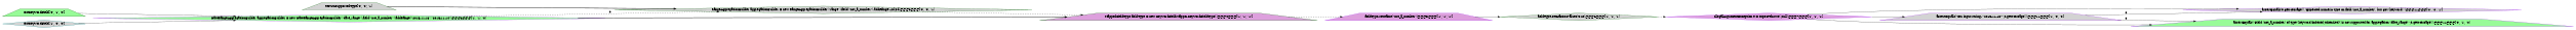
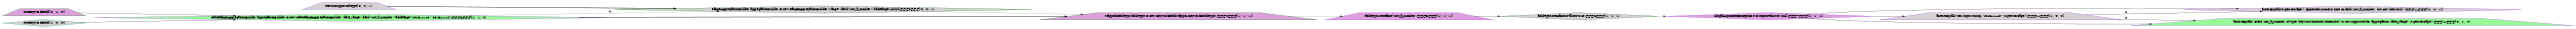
  digraph {
    rankdir=LR
    node [color=purple fillcolor=lightgrey shape=diamond style=filled]
    edge [style=solid]
    n1 [label="assertEquals(e.getMessage(),\"Expected numeric type on field (not_a_number(, but got (keyword(\")@@@11@@@['0', '0', '1']"]
-   n2 [color=darkgreen fillcolor=palegreen label="testKeywordField['0', '1', '0']" shape=trapezium]
+   n2 [color=darkgreen fillcolor=plum label="testKeywordField['0', '1', '0']" shape=trapezium]
    n3 [fillcolor=palegreen label="DateRangeAggregationBuilder aggregationBuilder = new DateRangeAggregationBuilder(\"date_range\").field(\"not_a_number\").addRange(\"2015-11-13\",\"2015-11-14\")@@@3@@@['1', '1', '0']"]
    n4 [color=darkgreen label="RangeAggregationBuilder aggregationBuilder = new RangeAggregationBuilder(\"range\").field(\"not_a_number\").addRange(-2d,5d)@@@3@@@['0', '0', '1']"]
    n5 [color=darkgreen fillcolor=plum label="MappedFieldType fieldType = new KeywordFieldMapper.KeywordFieldType()@@@4@@@['1', '1', '1']" shape=trapezium]
    n6 [color=teal label="testKeywordField['1', '0', '0']"]
    n7 [label="assertEquals(\"For input string: \"2015-11-13\"\",e.getMessage())@@@11@@@['1', '0', '0']" shape=trapezium]
    n8 [fillcolor=palegreen label="assertEquals(\"Field (not_a_number( of type (keyword(indexed,tokenized)( is not supported for aggregation (date_range(\",e.getMessage())@@@11@@@['0', '1', '0']" shape=trapezium]
    n9 [fillcolor=plum label="fieldType.setName(\"not_a_number\")@@@5@@@['1', '1', '1']" shape=trapezium]
    n10 [color=darkgreen label="fieldType.setHasDocValues(true)@@@6@@@['1', '1', '1']"]
    n11 [fillcolor=plum label="IllegalArgumentException e = expectThrows(,null)@@@7@@@['1', '1', '1']"]
-   n12 [color=darkgreen label="testUnsupportedType['0', '0', '1']" shape=trapezium]
+   n12 [label="testUnsupportedType['0', '0', '1']" shape=trapezium]
    n2 -> n3
    n3 -> n4 [label=0 style=dashed]
    n3 -> n5 [style=bold]
    n4 -> n5 [style=dashed]
    n5 -> n9 [style=dashed]
    n6 -> n3
    n7 -> n1 [label=0]
    n7 -> n8 [label=0]
    n9 -> n10
    n10 -> n11 [style=dashed]
    n11 -> n1
    n11 -> n7
    n11 -> n8
    n12 -> n4 [style=bold]
  }
